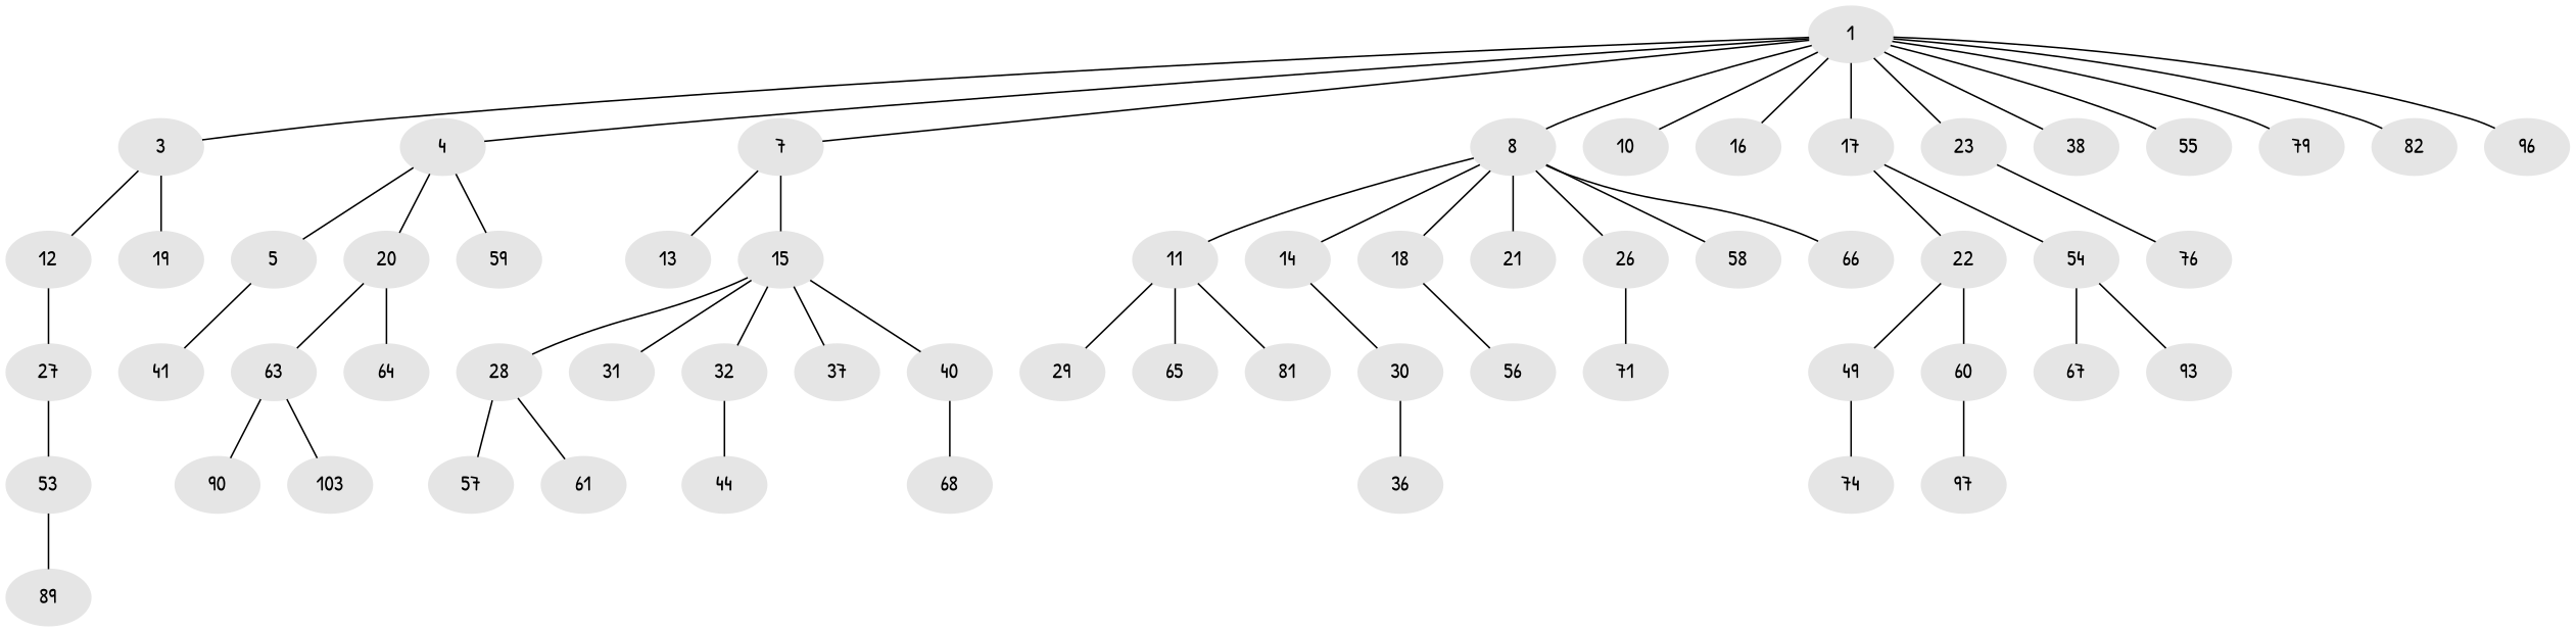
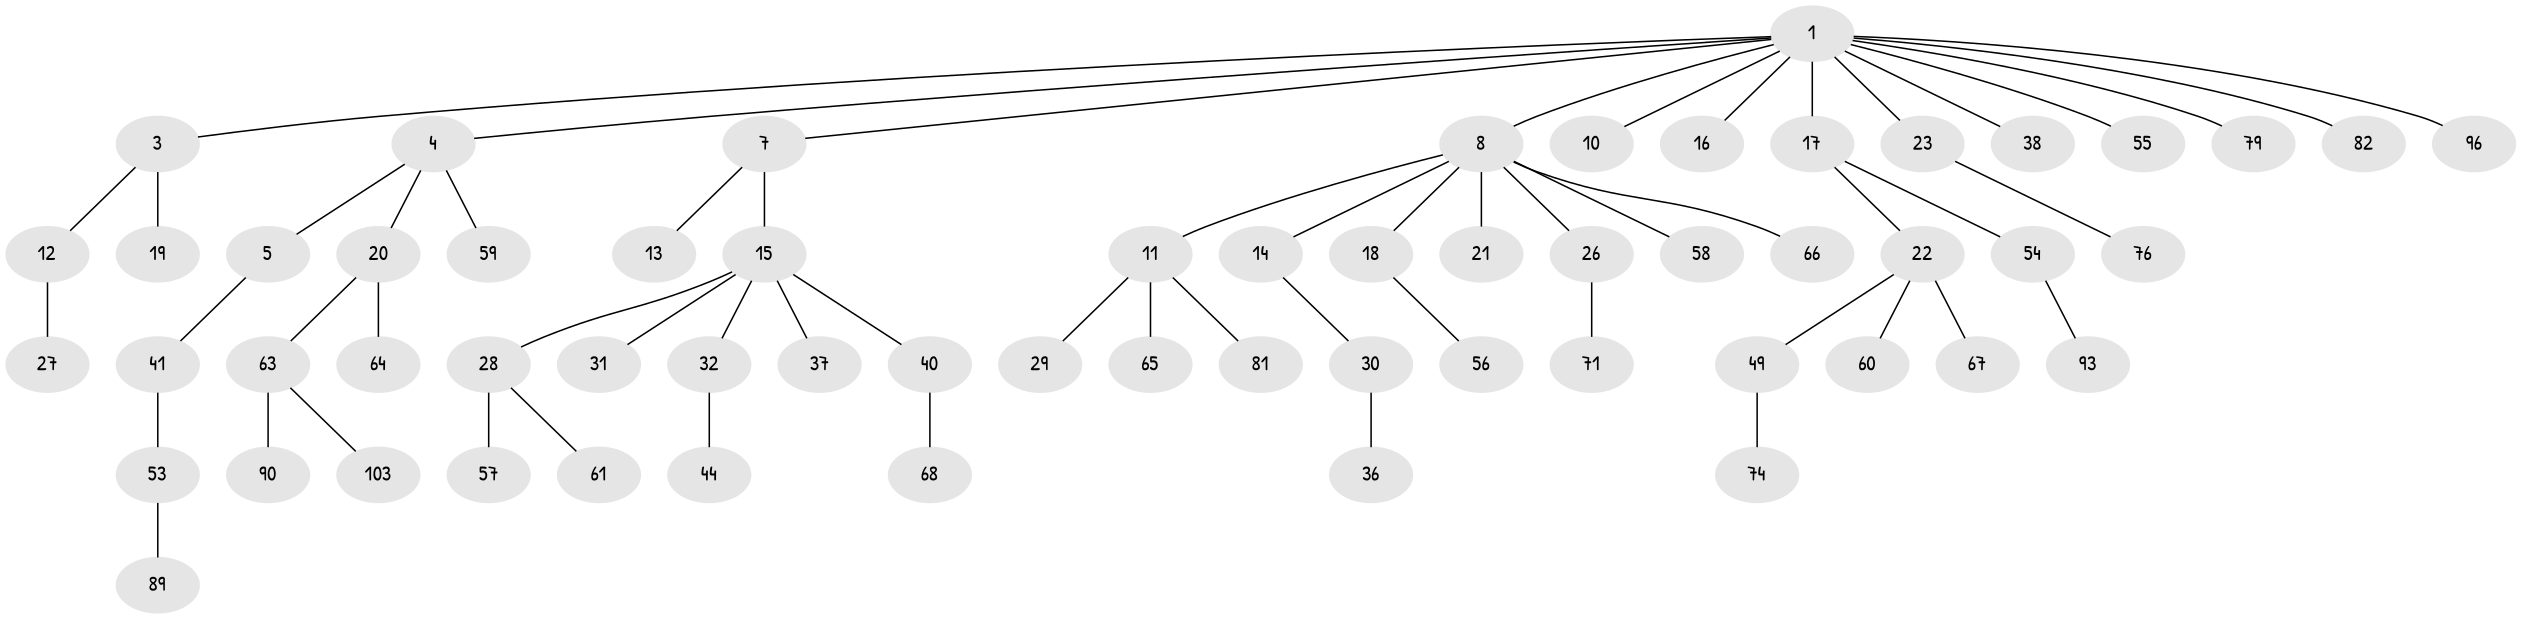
  graph {
    fontname="Patrick Hand"
    node [color=gray90 fontname="Patrick Hand" style=filled]
    edge [fontname="Patrick Hand"]
    1 [super="+2+6"]
    3
    4 [super="+33"]
    7 [super="+35"]
    8 [super="+9"]
    10 [super="+46"]
    16 [super="+51"]
    17 [super="+87"]
    23 [super="+43"]
    38
    55 [super="+83+77+105+62"]
    79 [super="+96"]
    82 [super="+101+84"]
    n14 [label=96]
    12
    19
    5
    20 [super="+48+78+47"]
    59 [super="+72"]
    13 [super="+73"]
    15 [super="+24"]
    11
    14
    18 [super="+25"]
    21 [super="+42"]
    26 [super="+45+39"]
    58
    66
    22 [super="+34"]
    54
    76
    27
    41
    63
    64
    28 [super="+99"]
    31
    32
    37
    40 [super="+100"]
    29
    65
    81
    30
    56
    71
    53
    36
    57
    61
    44
    49 [super="+95+52"]
    60
    67
    93
    90
    103
    74
-   97
    89
    68
    1 -- 3
    1 -- 4
    1 -- 7
    1 -- 8
    1 -- 10
    1 -- 16
    1 -- 17
    1 -- 23
    1 -- 38
    1 -- 55
    1 -- 79
    1 -- 82
    1 -- n14
    3 -- 12
    3 -- 19
    4 -- 5
    4 -- 20
    4 -- 59
    7 -- 13
    7 -- 15
    8 -- 11
    8 -- 14
    8 -- 18
    8 -- 21
    8 -- 26
    8 -- 58
    8 -- 66
    17 -- 22
    17 -- 54
    23 -- 76
    12 -- 27
    5 -- 41
    20 -- 63
    20 -- 64
    15 -- 28
    15 -- 31
    15 -- 32
    15 -- 37
    15 -- 40
    11 -- 29
    11 -- 65
    11 -- 81
    14 -- 30
    18 -- 56
    26 -- 71
    22 -- 49
    22 -- 60
-   54 -- 67
+   22 -- 67
    54 -- 93
-   27 -- 53
+   41 -- 53
    63 -- 90
    63 -- 103
    28 -- 57
    28 -- 61
    32 -- 44
    40 -- 68
    30 -- 36
    53 -- 89
    49 -- 74
-   60 -- 97
  }
